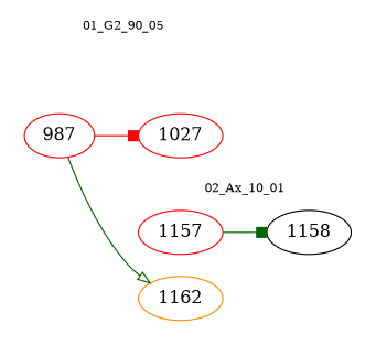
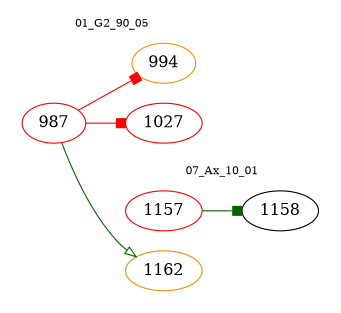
  digraph {
    rankdir=LR
    node [color=red]
    edge [arrowhead=box color=darkgreen]
    n1 [label=1157]
    n2 [color=darkorange label=1162]
    n3 [color=black label=1158]
    n4 [label=987]
    n5 [label=1027]
+   n6 [color=darkorange label=994]
    subgraph cluster_1 {
      color=white
      fontsize=10
-     label="02_Ax_10_01"
+     label="07_Ax_10_01"
      n1
      n2
      n3
    }
    subgraph cluster_2 {
      color=white
      fontsize=10
      label="01_G2_90_05"
      n4
      n5
+     n6
    }
    n1 -> n3
    n4 -> n2 [arrowhead=onormal]
    n4 -> n5 [color=red]
+   n4 -> n6 [color=red]
  }
